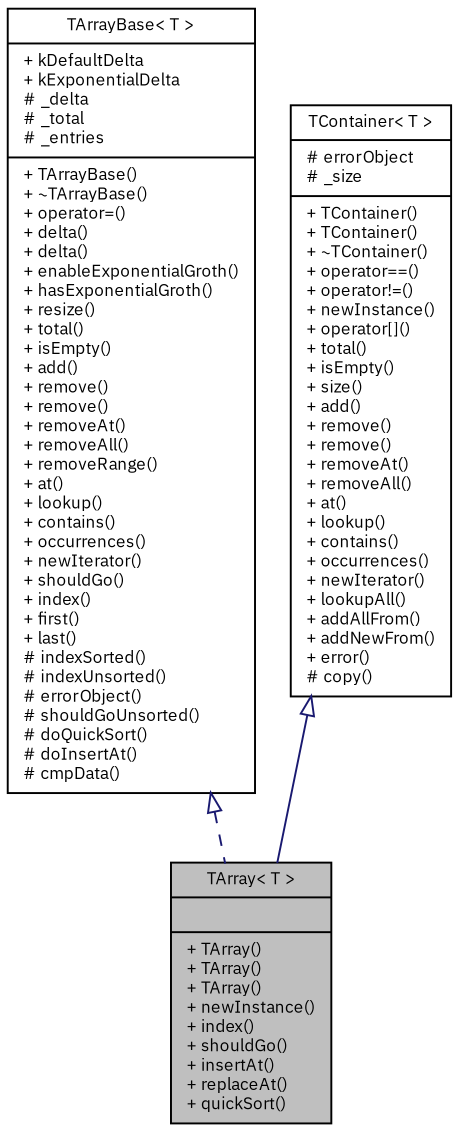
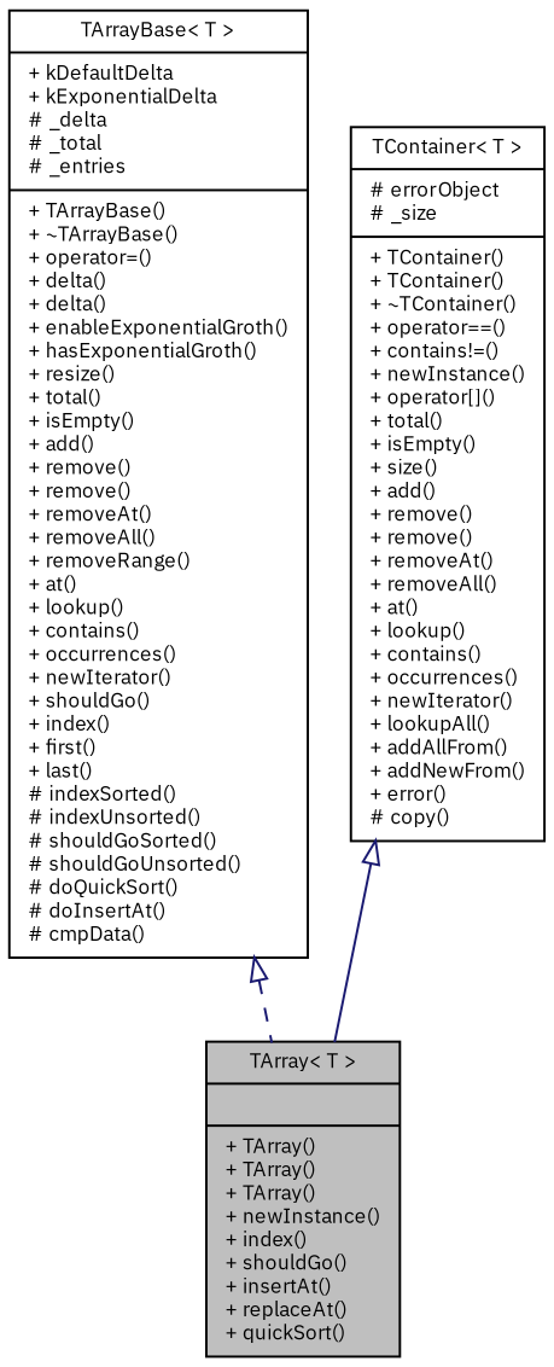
  digraph {
    fontname="IBM Plex Sans"
    node [color=black fontname="IBM Plex Sans" fontsize=9 shape=record]
    edge [arrowtail=empty color=midnightblue dir=back fontname="IBM Plex Sans" fontsize=9 labelfontname=Arial labelfontsize=9]
    n1 [fillcolor=grey75 fontcolor=black height=0.2 label="{TArray\< T \>\n||+ TArray()\l+ TArray()\l+ TArray()\l+ newInstance()\l+ index()\l+ shouldGo()\l+ insertAt()\l+ replaceAt()\l+ quickSort()\l}" style=filled width=0.4]
-   n2 [height=0.2 label="{TArrayBase\< T \>\n|+ kDefaultDelta\l+ kExponentialDelta\l# _delta\l# _total\l# _entries\l|+ TArrayBase()\l+ ~TArrayBase()\l+ operator=()\l+ delta()\l+ delta()\l+ enableExponentialGroth()\l+ hasExponentialGroth()\l+ resize()\l+ total()\l+ isEmpty()\l+ add()\l+ remove()\l+ remove()\l+ removeAt()\l+ removeAll()\l+ removeRange()\l+ at()\l+ lookup()\l+ contains()\l+ occurrences()\l+ newIterator()\l+ shouldGo()\l+ index()\l+ first()\l+ last()\l# indexSorted()\l# indexUnsorted()\l# errorObject()\l# shouldGoUnsorted()\l# doQuickSort()\l# doInsertAt()\l# cmpData()\l}" width=0.4]
-   n3 [height=0.2 label="{TContainer\< T \>\n|# errorObject\l# _size\l|+ TContainer()\l+ TContainer()\l+ ~TContainer()\l+ operator==()\l+ operator!=()\l+ newInstance()\l+ operator[]()\l+ total()\l+ isEmpty()\l+ size()\l+ add()\l+ remove()\l+ remove()\l+ removeAt()\l+ removeAll()\l+ at()\l+ lookup()\l+ contains()\l+ occurrences()\l+ newIterator()\l+ lookupAll()\l+ addAllFrom()\l+ addNewFrom()\l+ error()\l# copy()\l}" width=0.4]
+   n2 [height=0.2 label="{TArrayBase\< T \>\n|+ kDefaultDelta\l+ kExponentialDelta\l# _delta\l# _total\l# _entries\l|+ TArrayBase()\l+ ~TArrayBase()\l+ operator=()\l+ delta()\l+ delta()\l+ enableExponentialGroth()\l+ hasExponentialGroth()\l+ resize()\l+ total()\l+ isEmpty()\l+ add()\l+ remove()\l+ remove()\l+ removeAt()\l+ removeAll()\l+ removeRange()\l+ at()\l+ lookup()\l+ contains()\l+ occurrences()\l+ newIterator()\l+ shouldGo()\l+ index()\l+ first()\l+ last()\l# indexSorted()\l# indexUnsorted()\l# shouldGoSorted()\l# shouldGoUnsorted()\l# doQuickSort()\l# doInsertAt()\l# cmpData()\l}" width=0.4]
+   n3 [height=0.2 label="{TContainer\< T \>\n|# errorObject\l# _size\l|+ TContainer()\l+ TContainer()\l+ ~TContainer()\l+ operator==()\l+ contains!=()\l+ newInstance()\l+ operator[]()\l+ total()\l+ isEmpty()\l+ size()\l+ add()\l+ remove()\l+ remove()\l+ removeAt()\l+ removeAll()\l+ at()\l+ lookup()\l+ contains()\l+ occurrences()\l+ newIterator()\l+ lookupAll()\l+ addAllFrom()\l+ addNewFrom()\l+ error()\l# copy()\l}" width=0.4]
    n2 -> n1 [style=dashed]
    n3 -> n1 [style=solid]
  }
